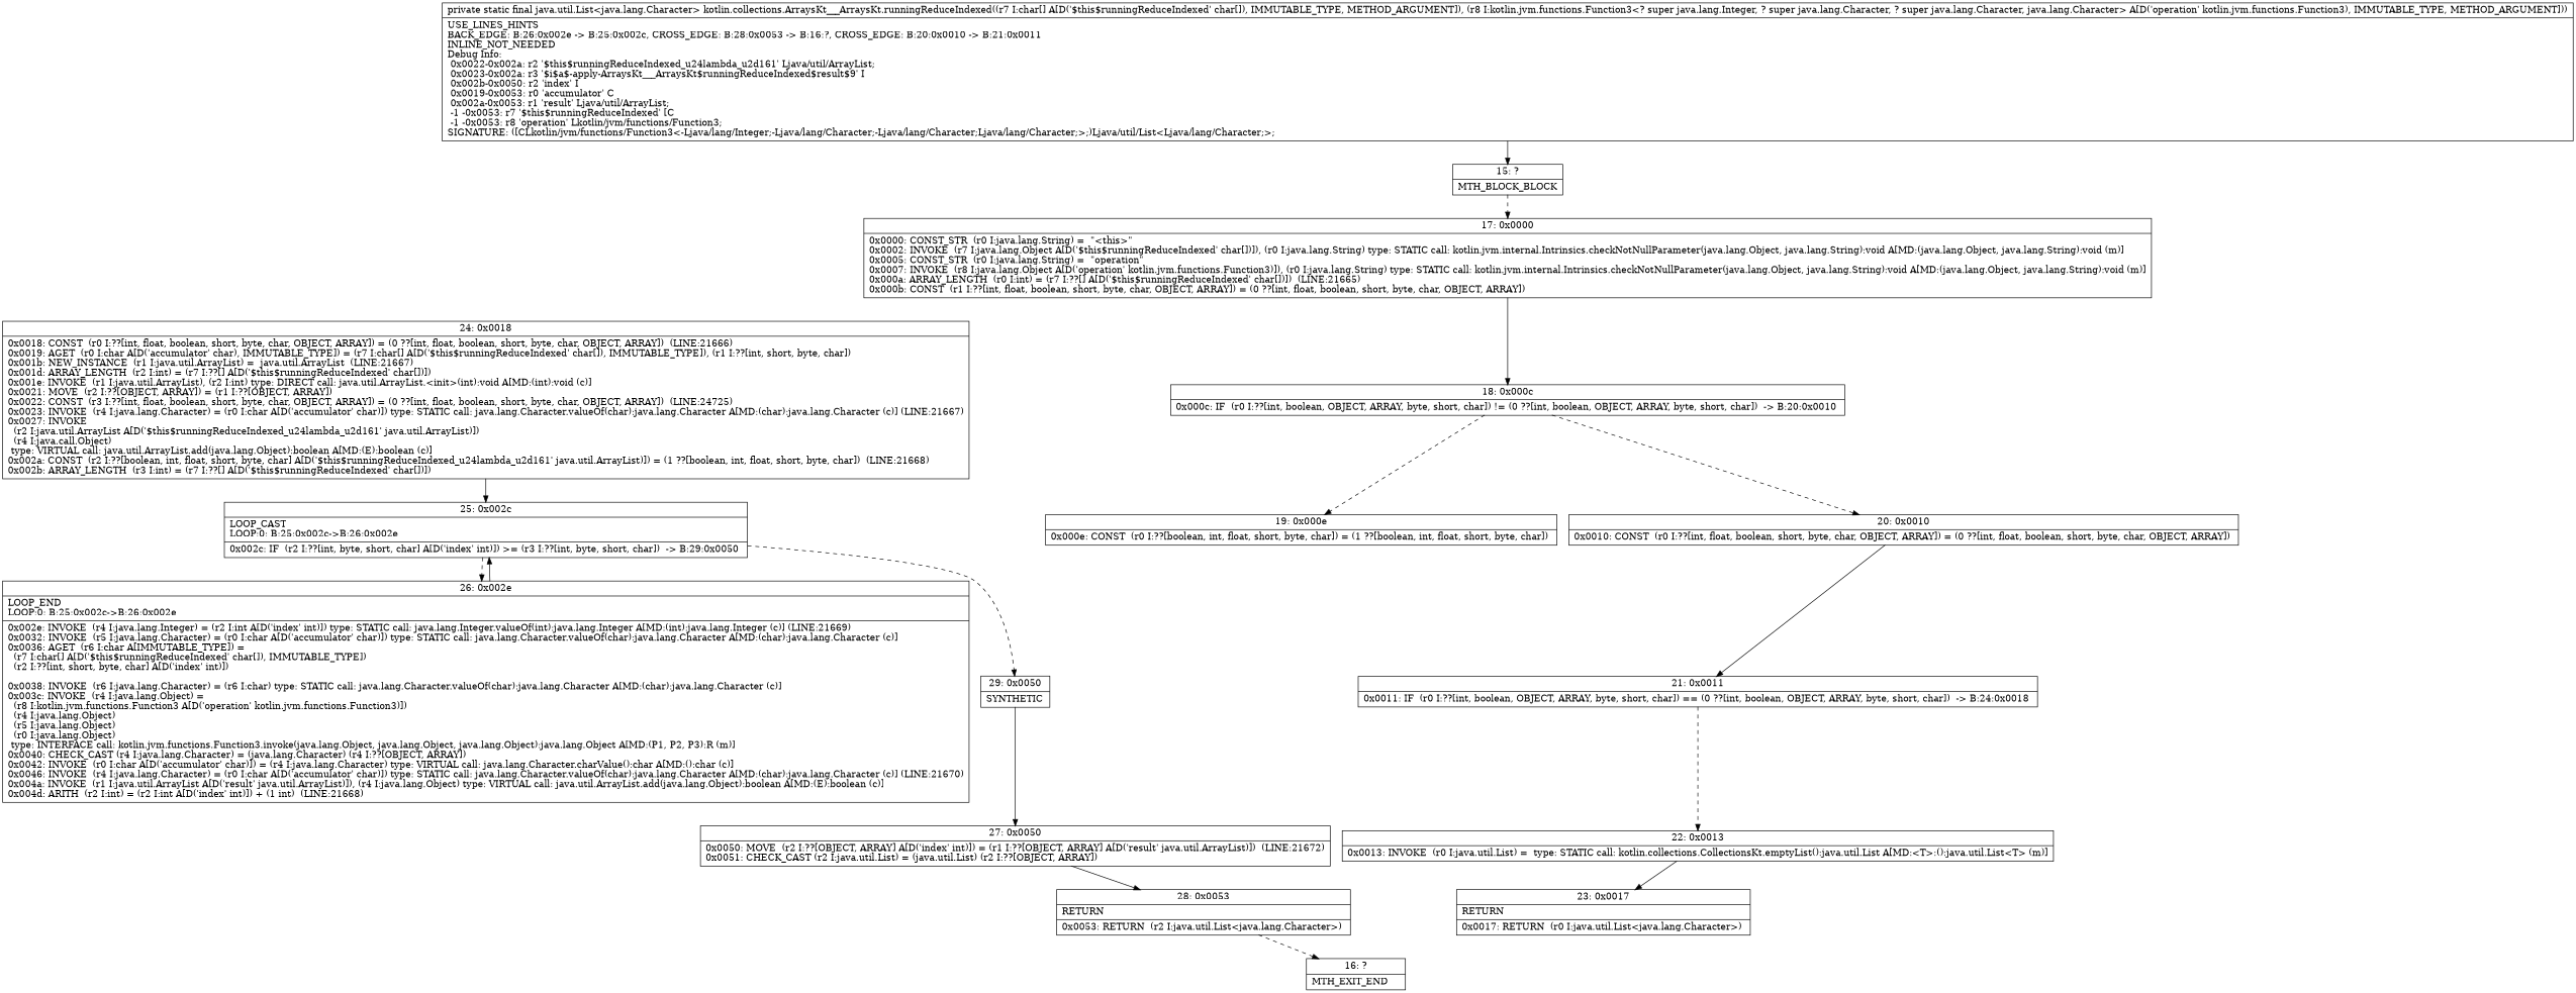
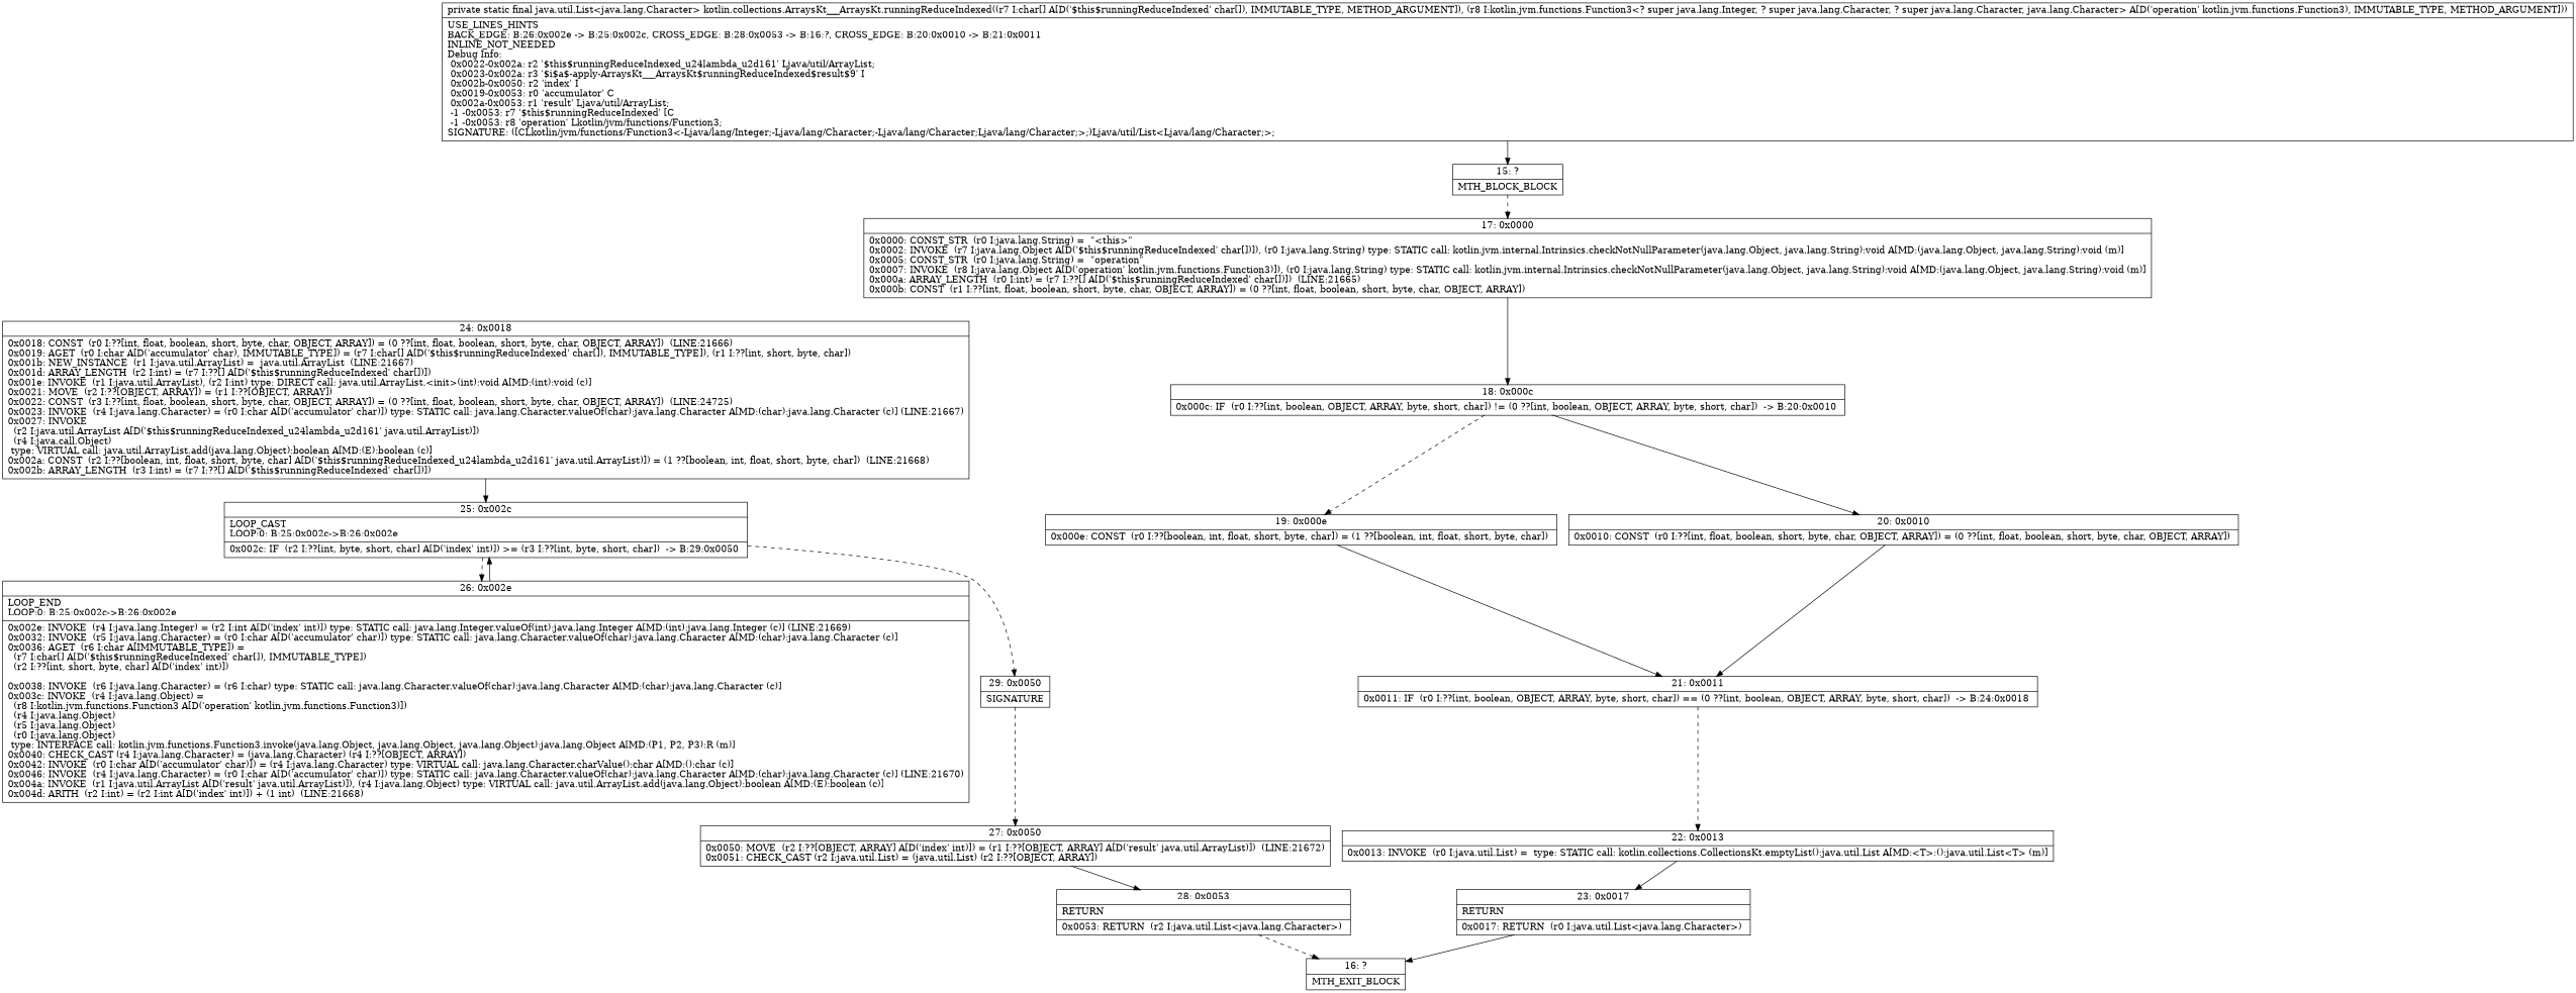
  digraph {
    node [shape=record]
    n1 [label="{15\:\ ?|MTH_BLOCK_BLOCK\l}"]
    n2 [label="{17\:\ 0x0000|0x0000: CONST_STR  (r0 I:java.lang.String) =  \"\<this\>\" \l0x0002: INVOKE  (r7 I:java.lang.Object A[D('$this$runningReduceIndexed' char[])]), (r0 I:java.lang.String) type: STATIC call: kotlin.jvm.internal.Intrinsics.checkNotNullParameter(java.lang.Object, java.lang.String):void A[MD:(java.lang.Object, java.lang.String):void (m)]\l0x0005: CONST_STR  (r0 I:java.lang.String) =  \"operation\" \l0x0007: INVOKE  (r8 I:java.lang.Object A[D('operation' kotlin.jvm.functions.Function3)]), (r0 I:java.lang.String) type: STATIC call: kotlin.jvm.internal.Intrinsics.checkNotNullParameter(java.lang.Object, java.lang.String):void A[MD:(java.lang.Object, java.lang.String):void (m)]\l0x000a: ARRAY_LENGTH  (r0 I:int) = (r7 I:??[] A[D('$this$runningReduceIndexed' char[])])  (LINE:21665)\l0x000b: CONST  (r1 I:??[int, float, boolean, short, byte, char, OBJECT, ARRAY]) = (0 ??[int, float, boolean, short, byte, char, OBJECT, ARRAY]) \l}"]
    n3 [label="{18\:\ 0x000c|0x000c: IF  (r0 I:??[int, boolean, OBJECT, ARRAY, byte, short, char]) != (0 ??[int, boolean, OBJECT, ARRAY, byte, short, char])  \-\> B:20:0x0010 \l}"]
    n4 [label="{19\:\ 0x000e|0x000e: CONST  (r0 I:??[boolean, int, float, short, byte, char]) = (1 ??[boolean, int, float, short, byte, char]) \l}"]
    n5 [label="{20\:\ 0x0010|0x0010: CONST  (r0 I:??[int, float, boolean, short, byte, char, OBJECT, ARRAY]) = (0 ??[int, float, boolean, short, byte, char, OBJECT, ARRAY]) \l}"]
    n6 [label="{21\:\ 0x0011|0x0011: IF  (r0 I:??[int, boolean, OBJECT, ARRAY, byte, short, char]) == (0 ??[int, boolean, OBJECT, ARRAY, byte, short, char])  \-\> B:24:0x0018 \l}"]
    n7 [label="{22\:\ 0x0013|0x0013: INVOKE  (r0 I:java.util.List) =  type: STATIC call: kotlin.collections.CollectionsKt.emptyList():java.util.List A[MD:\<T\>:():java.util.List\<T\> (m)]\l}"]
    n8 [label="{23\:\ 0x0017|RETURN\l|0x0017: RETURN  (r0 I:java.util.List\<java.lang.Character\>) \l}"]
    n9 [label="{24\:\ 0x0018|0x0018: CONST  (r0 I:??[int, float, boolean, short, byte, char, OBJECT, ARRAY]) = (0 ??[int, float, boolean, short, byte, char, OBJECT, ARRAY])  (LINE:21666)\l0x0019: AGET  (r0 I:char A[D('accumulator' char), IMMUTABLE_TYPE]) = (r7 I:char[] A[D('$this$runningReduceIndexed' char[]), IMMUTABLE_TYPE]), (r1 I:??[int, short, byte, char]) \l0x001b: NEW_INSTANCE  (r1 I:java.util.ArrayList) =  java.util.ArrayList  (LINE:21667)\l0x001d: ARRAY_LENGTH  (r2 I:int) = (r7 I:??[] A[D('$this$runningReduceIndexed' char[])]) \l0x001e: INVOKE  (r1 I:java.util.ArrayList), (r2 I:int) type: DIRECT call: java.util.ArrayList.\<init\>(int):void A[MD:(int):void (c)]\l0x0021: MOVE  (r2 I:??[OBJECT, ARRAY]) = (r1 I:??[OBJECT, ARRAY]) \l0x0022: CONST  (r3 I:??[int, float, boolean, short, byte, char, OBJECT, ARRAY]) = (0 ??[int, float, boolean, short, byte, char, OBJECT, ARRAY])  (LINE:24725)\l0x0023: INVOKE  (r4 I:java.lang.Character) = (r0 I:char A[D('accumulator' char)]) type: STATIC call: java.lang.Character.valueOf(char):java.lang.Character A[MD:(char):java.lang.Character (c)] (LINE:21667)\l0x0027: INVOKE  \l  (r2 I:java.util.ArrayList A[D('$this$runningReduceIndexed_u24lambda_u2d161' java.util.ArrayList)])\l  (r4 I:java.call.Object)\l type: VIRTUAL call: java.util.ArrayList.add(java.lang.Object):boolean A[MD:(E):boolean (c)]\l0x002a: CONST  (r2 I:??[boolean, int, float, short, byte, char] A[D('$this$runningReduceIndexed_u24lambda_u2d161' java.util.ArrayList)]) = (1 ??[boolean, int, float, short, byte, char])  (LINE:21668)\l0x002b: ARRAY_LENGTH  (r3 I:int) = (r7 I:??[] A[D('$this$runningReduceIndexed' char[])]) \l}"]
    n10 [label="{25\:\ 0x002c|LOOP_CAST\lLOOP:0: B:25:0x002c\-\>B:26:0x002e\l|0x002c: IF  (r2 I:??[int, byte, short, char] A[D('index' int)]) \>= (r3 I:??[int, byte, short, char])  \-\> B:29:0x0050 \l}"]
-   n11 [label="{16\:\ ?|MTH_EXIT_END\l}"]
+   n11 [label="{16\:\ ?|MTH_EXIT_BLOCK\l}"]
    n12 [label="{26\:\ 0x002e|LOOP_END\lLOOP:0: B:25:0x002c\-\>B:26:0x002e\l|0x002e: INVOKE  (r4 I:java.lang.Integer) = (r2 I:int A[D('index' int)]) type: STATIC call: java.lang.Integer.valueOf(int):java.lang.Integer A[MD:(int):java.lang.Integer (c)] (LINE:21669)\l0x0032: INVOKE  (r5 I:java.lang.Character) = (r0 I:char A[D('accumulator' char)]) type: STATIC call: java.lang.Character.valueOf(char):java.lang.Character A[MD:(char):java.lang.Character (c)]\l0x0036: AGET  (r6 I:char A[IMMUTABLE_TYPE]) = \l  (r7 I:char[] A[D('$this$runningReduceIndexed' char[]), IMMUTABLE_TYPE])\l  (r2 I:??[int, short, byte, char] A[D('index' int)])\l \l0x0038: INVOKE  (r6 I:java.lang.Character) = (r6 I:char) type: STATIC call: java.lang.Character.valueOf(char):java.lang.Character A[MD:(char):java.lang.Character (c)]\l0x003c: INVOKE  (r4 I:java.lang.Object) = \l  (r8 I:kotlin.jvm.functions.Function3 A[D('operation' kotlin.jvm.functions.Function3)])\l  (r4 I:java.lang.Object)\l  (r5 I:java.lang.Object)\l  (r0 I:java.lang.Object)\l type: INTERFACE call: kotlin.jvm.functions.Function3.invoke(java.lang.Object, java.lang.Object, java.lang.Object):java.lang.Object A[MD:(P1, P2, P3):R (m)]\l0x0040: CHECK_CAST (r4 I:java.lang.Character) = (java.lang.Character) (r4 I:??[OBJECT, ARRAY]) \l0x0042: INVOKE  (r0 I:char A[D('accumulator' char)]) = (r4 I:java.lang.Character) type: VIRTUAL call: java.lang.Character.charValue():char A[MD:():char (c)]\l0x0046: INVOKE  (r4 I:java.lang.Character) = (r0 I:char A[D('accumulator' char)]) type: STATIC call: java.lang.Character.valueOf(char):java.lang.Character A[MD:(char):java.lang.Character (c)] (LINE:21670)\l0x004a: INVOKE  (r1 I:java.util.ArrayList A[D('result' java.util.ArrayList)]), (r4 I:java.lang.Object) type: VIRTUAL call: java.util.ArrayList.add(java.lang.Object):boolean A[MD:(E):boolean (c)]\l0x004d: ARITH  (r2 I:int) = (r2 I:int A[D('index' int)]) + (1 int)  (LINE:21668)\l}"]
-   n13 [label="{29\:\ 0x0050|SYNTHETIC\l}"]
+   n13 [label="{29\:\ 0x0050|SIGNATURE\l}"]
    n14 [label="{27\:\ 0x0050|0x0050: MOVE  (r2 I:??[OBJECT, ARRAY] A[D('index' int)]) = (r1 I:??[OBJECT, ARRAY] A[D('result' java.util.ArrayList)])  (LINE:21672)\l0x0051: CHECK_CAST (r2 I:java.util.List) = (java.util.List) (r2 I:??[OBJECT, ARRAY]) \l}"]
    n15 [label="{28\:\ 0x0053|RETURN\l|0x0053: RETURN  (r2 I:java.util.List\<java.lang.Character\>) \l}"]
    n16 [label="{private static final java.util.List\<java.lang.Character\> kotlin.collections.ArraysKt___ArraysKt.runningReduceIndexed((r7 I:char[] A[D('$this$runningReduceIndexed' char[]), IMMUTABLE_TYPE, METHOD_ARGUMENT]), (r8 I:kotlin.jvm.functions.Function3\<? super java.lang.Integer, ? super java.lang.Character, ? super java.lang.Character, java.lang.Character\> A[D('operation' kotlin.jvm.functions.Function3), IMMUTABLE_TYPE, METHOD_ARGUMENT]))  | USE_LINES_HINTS\lBACK_EDGE: B:26:0x002e \-\> B:25:0x002c, CROSS_EDGE: B:28:0x0053 \-\> B:16:?, CROSS_EDGE: B:20:0x0010 \-\> B:21:0x0011\lINLINE_NOT_NEEDED\lDebug Info:\l  0x0022\-0x002a: r2 '$this$runningReduceIndexed_u24lambda_u2d161' Ljava\/util\/ArrayList;\l  0x0023\-0x002a: r3 '$i$a$\-apply\-ArraysKt___ArraysKt$runningReduceIndexed$result$9' I\l  0x002b\-0x0050: r2 'index' I\l  0x0019\-0x0053: r0 'accumulator' C\l  0x002a\-0x0053: r1 'result' Ljava\/util\/ArrayList;\l  \-1 \-0x0053: r7 '$this$runningReduceIndexed' [C\l  \-1 \-0x0053: r8 'operation' Lkotlin\/jvm\/functions\/Function3;\lSIGNATURE: ([CLkotlin\/jvm\/functions\/Function3\<\-Ljava\/lang\/Integer;\-Ljava\/lang\/Character;\-Ljava\/lang\/Character;Ljava\/lang\/Character;\>;)Ljava\/util\/List\<Ljava\/lang\/Character;\>;\l}"]
    n1 -> n2 [style=dashed]
    n2 -> n3
    n3 -> n4 [style=dashed]
-   n3 -> n5 [style=dashed]
+   n3 -> n5
+   n4 -> n6
    n5 -> n6
    n6 -> n7 [style=dashed]
    n7 -> n8
+   n8 -> n11
    n9 -> n10
    n10 -> n12 [style=dashed]
    n10 -> n13 [style=dashed]
    n12 -> n10
-   n13 -> n14
+   n13 -> n14 [style=dashed]
    n14 -> n15
    n15 -> n11 [style=dashed]
    n16 -> n1
  }
